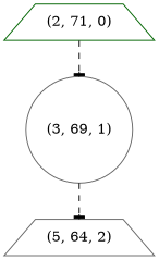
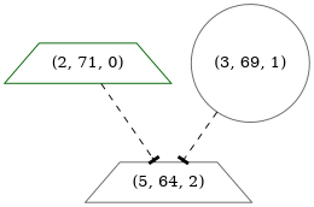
  digraph {
    node [color=gray40 shape=trapezium]
    edge [arrowhead=tee style=dashed]
    "(2, 71, 0)" [color=darkgreen]
    "(3, 69, 1)" [shape=circle]
    n3 [label="(5, 64, 2)"]
-   "(2, 71, 0)" -> "(3, 69, 1)"
+   "(2, 71, 0)" -> n3
    "(3, 69, 1)" -> n3
  }
